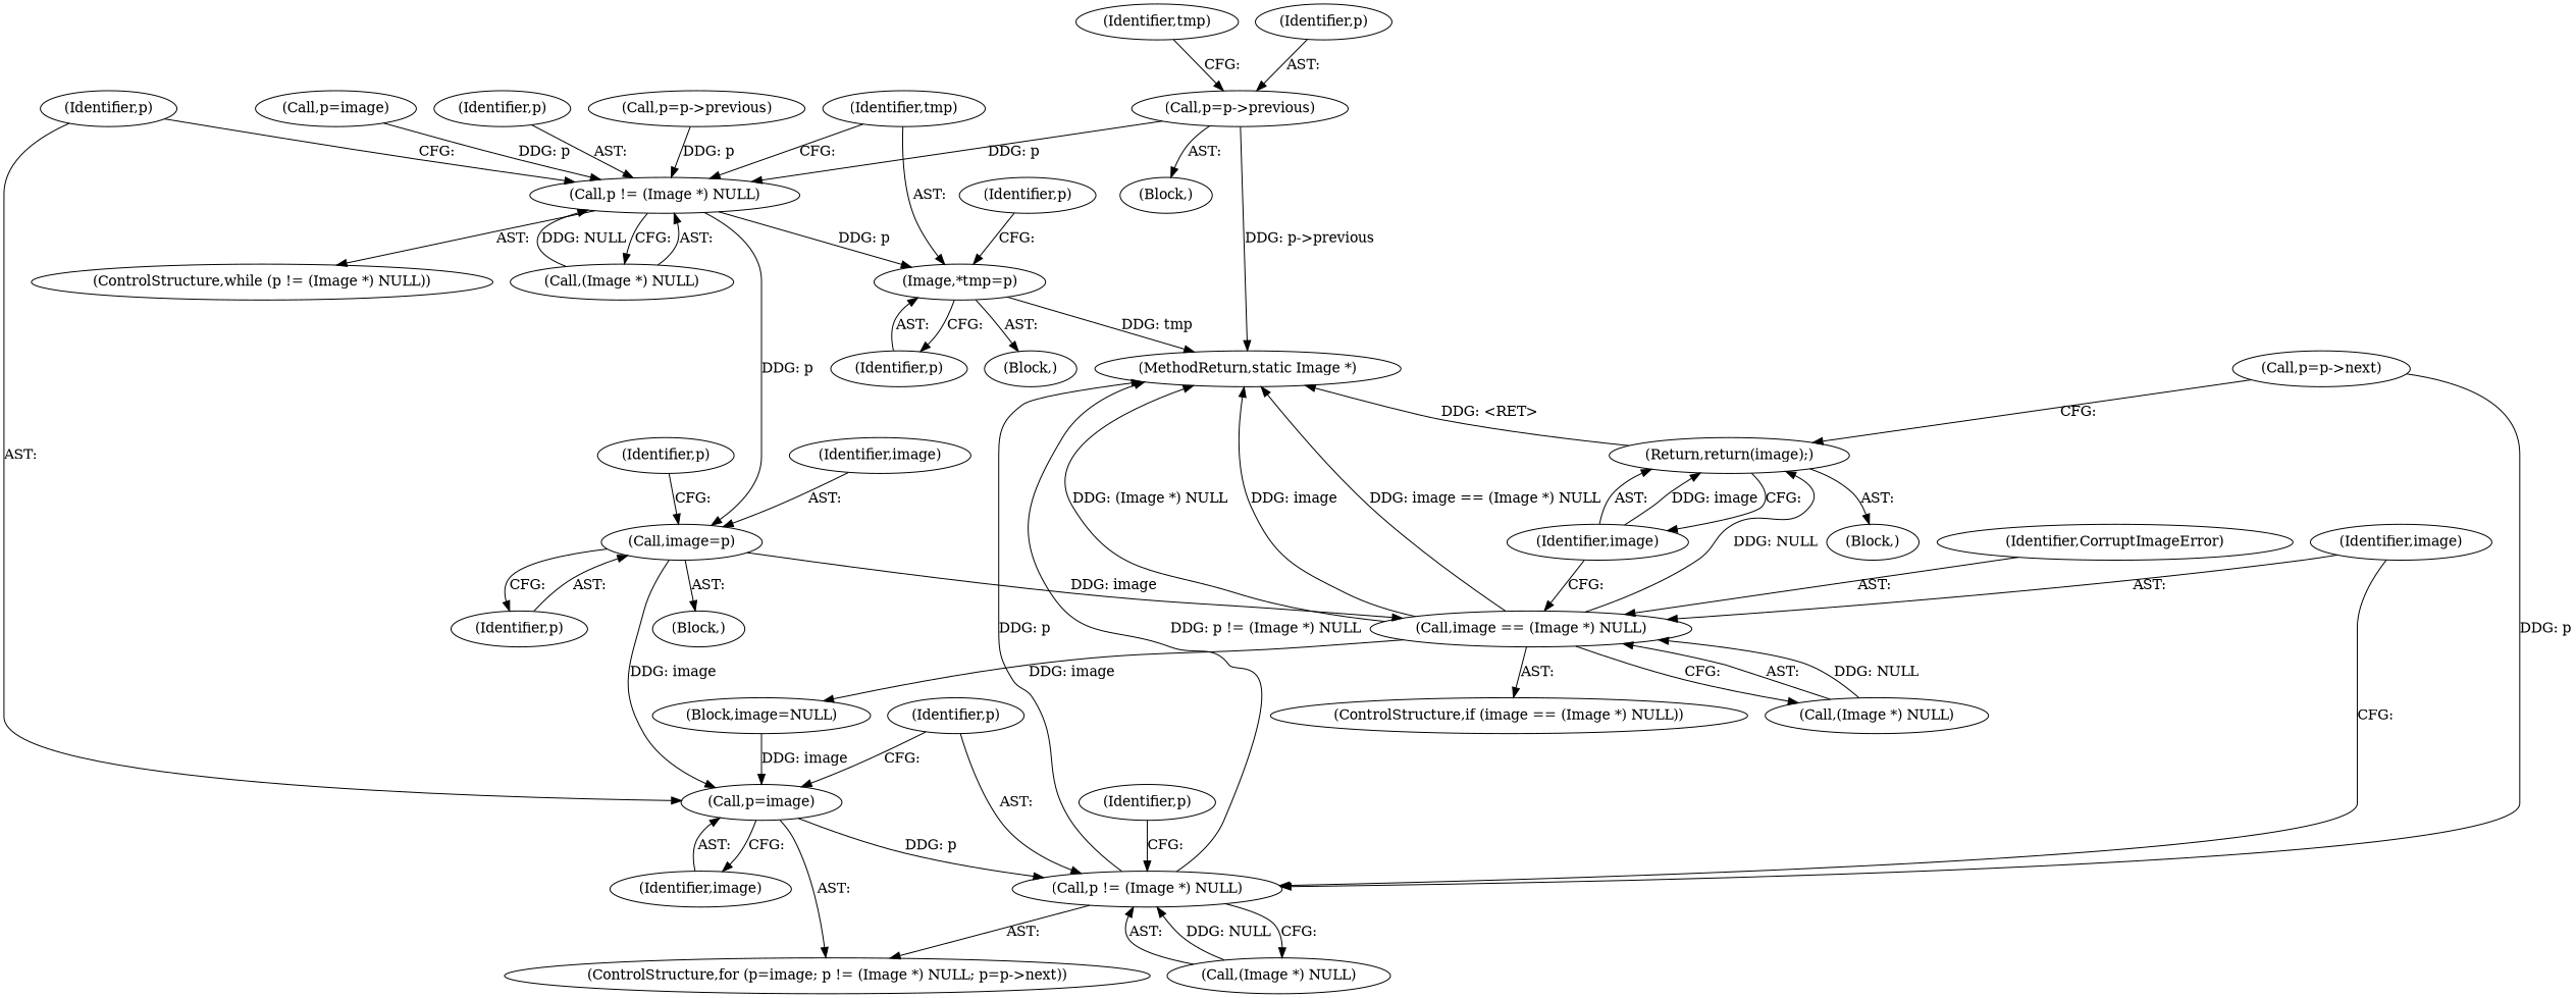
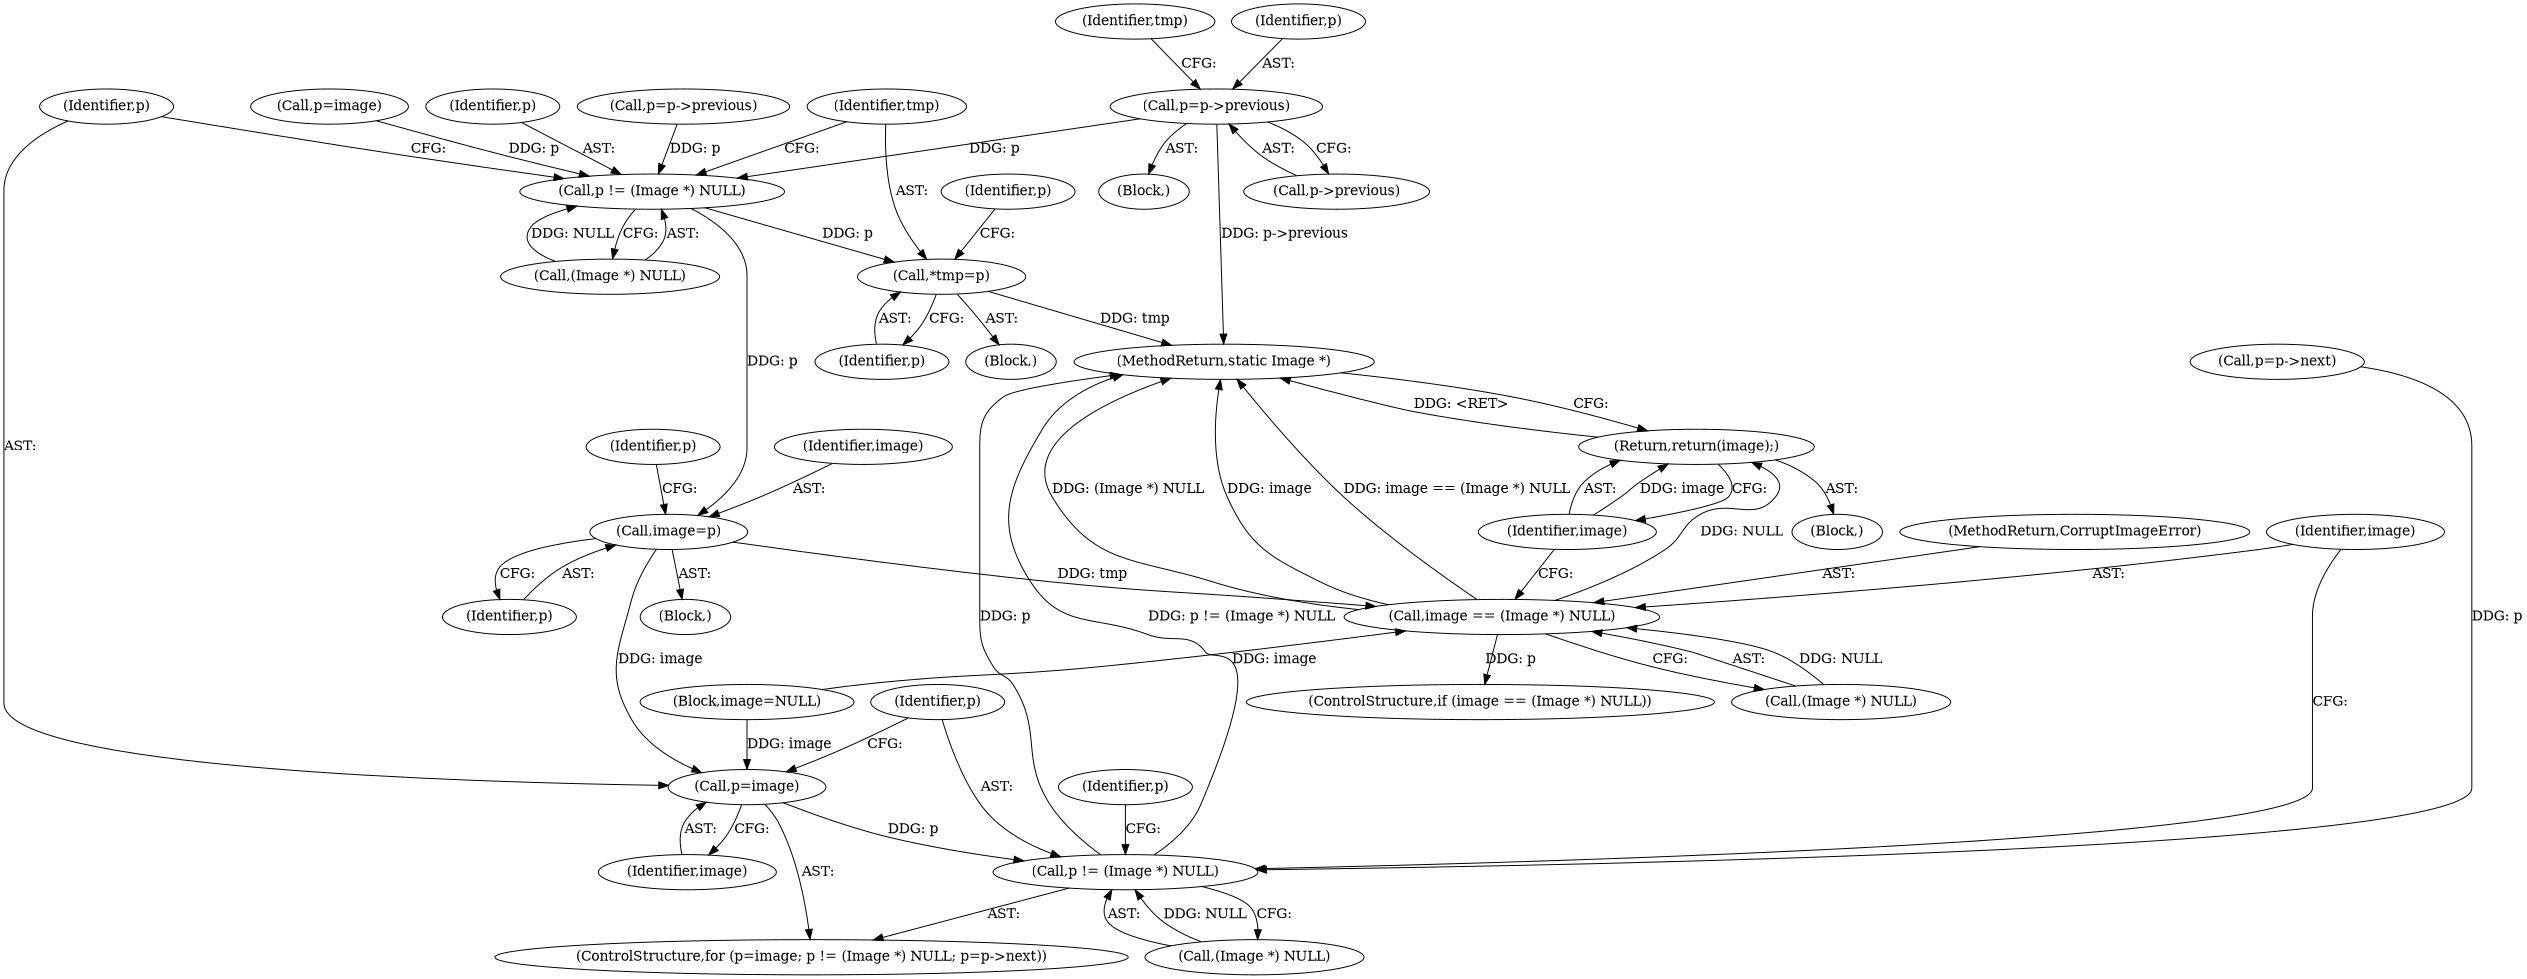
  digraph {
    n1 [label="(Call,p=p->previous)"]
    n2 [label="(Call,p != (Image *) NULL)"]
    n3 [label="(MethodReturn,static Image *)"]
+   n4 [label="(Call,p->previous)"]
    n5 [label="(Block,)"]
-   n6 [label="(Image,*tmp=p)"]
+   n6 [label="(Call,*tmp=p)"]
    n7 [label="(Call,image=p)"]
-   n8 [label="(ControlStructure,while (p != (Image *) NULL))"]
    n9 [label="(Call,(Image *) NULL)"]
    n10 [label="(Return,return(image);)"]
    n11 [label="(Block,)"]
    n12 [label="(Identifier,p)"]
    n13 [label="(Call,p=image)"]
    n14 [label="(Call,image == (Image *) NULL)"]
    n15 [label="(Identifier,p)"]
    n16 [label="(Block,)"]
    n17 [label="(Call,p != (Image *) NULL)"]
    n18 [label="(Identifier,image)"]
    n19 [label="(ControlStructure,for (p=image; p != (Image *) NULL; p=p->next))"]
    n20 [label="(ControlStructure,if (image == (Image *) NULL))"]
    n21 [label="(Call,(Image *) NULL)"]
    n22 [label="(Call,(Image *) NULL)"]
    n23 [label="(Block,)"]
    n24 [label="(Identifier,image)"]
    n25 [label="(Identifier,tmp)"]
    n26 [label="(Identifier,tmp)"]
    n27 [label="(Identifier,p)"]
    n28 [label="(Block,image=NULL)"]
    n29 [label="(Call,p=p->next)"]
    n30 [label="(Identifier,p)"]
    n31 [label="(Identifier,image)"]
    n32 [label="(Call,p=image)"]
    n33 [label="(Identifier,p)"]
    n34 [label="(Identifier,p)"]
    n35 [label="(Identifier,image)"]
    n36 [label="(Identifier,p)"]
    n37 [label="(Identifier,p)"]
-   n38 [label="(Identifier,CorruptImageError)"]
+   n38 [label="(MethodReturn,CorruptImageError)"]
    n39 [label="(Identifier,p)"]
    n40 [label="(Call,p=p->previous)"]
    n1 -> n2 [label="DDG: p"]
    n1 -> n3 [label="DDG: p->previous"]
+   n1 -> n4 [label="CFG: "]
    n1 -> n5 [label="AST: "]
    n2 -> n6 [label="DDG: p"]
    n2 -> n7 [label="DDG: p"]
-   n2 -> n8 [label="AST: "]
    n2 -> n9 [label="CFG: "]
-   n29 -> n10 [label="CFG: "]
+   n3 -> n10 [label="CFG: "]
+   n4 -> n1 [label="AST: "]
    n6 -> n3 [label="DDG: tmp"]
    n6 -> n11 [label="AST: "]
    n6 -> n12 [label="CFG: "]
    n7 -> n13 [label="DDG: image"]
-   n7 -> n14 [label="DDG: image"]
+   n7 -> n14 [label="DDG: tmp"]
    n7 -> n15 [label="CFG: "]
    n7 -> n16 [label="AST: "]
    n9 -> n2 [label="AST: "]
    n9 -> n2 [label="DDG: NULL"]
    n10 -> n3 [label="DDG: <RET>"]
    n10 -> n23 [label="AST: "]
    n10 -> n24 [label="CFG: "]
    n12 -> n6 [label="AST: "]
    n13 -> n17 [label="DDG: p"]
    n13 -> n18 [label="CFG: "]
    n13 -> n19 [label="AST: "]
    n14 -> n3 [label="DDG: (Image *) NULL"]
    n14 -> n3 [label="DDG: image"]
    n14 -> n3 [label="DDG: image == (Image *) NULL"]
    n14 -> n10 [label="DDG: NULL"]
-   n14 -> n20 [label="AST: "]
+   n14 -> n20 [label="DDG: p"]
    n14 -> n21 [label="CFG: "]
    n15 -> n7 [label="AST: "]
    n17 -> n3 [label="DDG: p"]
    n17 -> n3 [label="DDG: p != (Image *) NULL"]
    n17 -> n19 [label="AST: "]
    n17 -> n22 [label="CFG: "]
    n18 -> n13 [label="AST: "]
    n21 -> n14 [label="AST: "]
    n21 -> n14 [label="DDG: NULL"]
    n22 -> n17 [label="AST: "]
    n22 -> n17 [label="DDG: NULL"]
    n24 -> n10 [label="AST: "]
    n24 -> n10 [label="DDG: image"]
    n24 -> n14 [label="CFG: "]
    n25 -> n2 [label="CFG: "]
    n25 -> n6 [label="AST: "]
    n26 -> n1 [label="CFG: "]
    n27 -> n17 [label="CFG: "]
    n28 -> n13 [label="DDG: image"]
-   n14 -> n28 [label="DDG: image"]
+   n28 -> n14 [label="DDG: image"]
    n29 -> n17 [label="DDG: p"]
    n30 -> n6 [label="CFG: "]
    n31 -> n7 [label="AST: "]
    n32 -> n2 [label="DDG: p"]
    n33 -> n1 [label="AST: "]
    n34 -> n2 [label="AST: "]
    n35 -> n14 [label="AST: "]
    n35 -> n17 [label="CFG: "]
    n36 -> n7 [label="CFG: "]
    n37 -> n13 [label="CFG: "]
    n37 -> n17 [label="AST: "]
    n38 -> n14 [label="AST: "]
    n39 -> n2 [label="CFG: "]
    n39 -> n13 [label="AST: "]
    n40 -> n2 [label="DDG: p"]
  }
